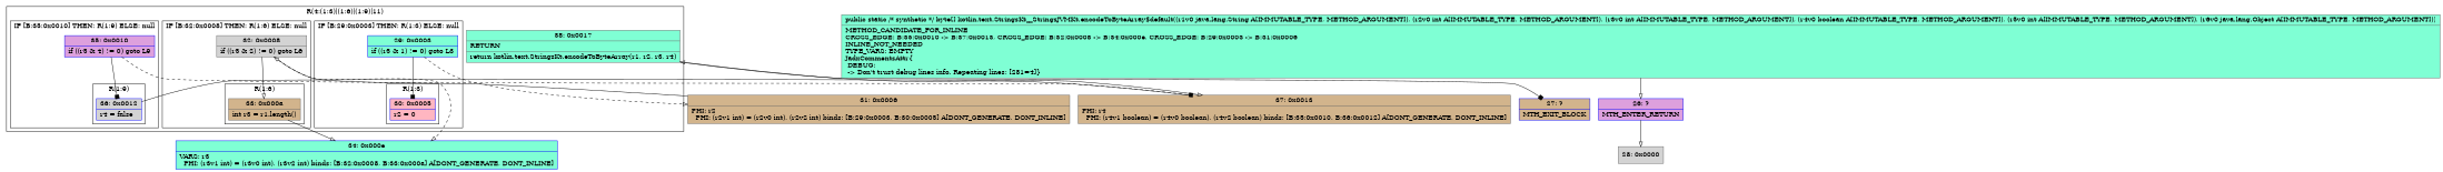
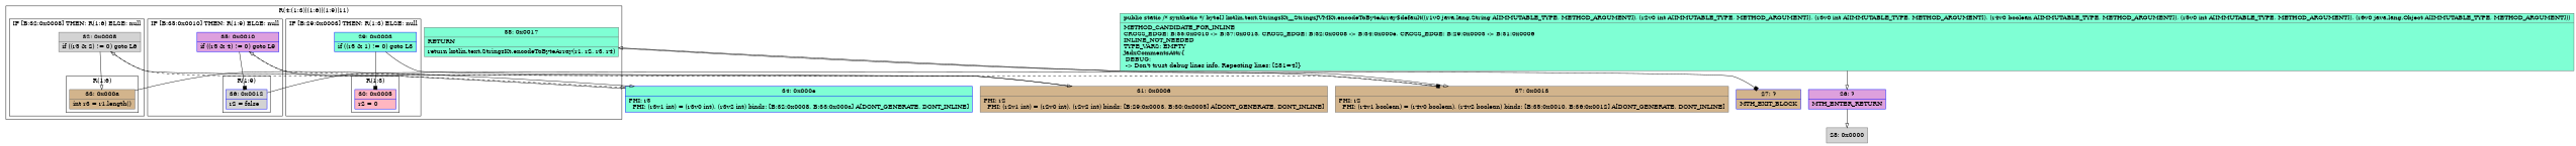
  digraph {
    node [color=blue fillcolor=aquamarine shape=record style=filled]
    edge [arrowhead=onormal]
    n1 [fillcolor=lightpink label="{30\:\ 0x0005|r2 = 0\l}"]
    n2 [label="{29\:\ 0x0003|if ((r5 & 1) != 0) goto L3\l}"]
    n3 [color=gray40 fillcolor=tan label="{33\:\ 0x000a|int r3 = r1.length()\l}"]
    n4 [color=gray40 fillcolor=lightgrey label="{32\:\ 0x0008|if ((r5 & 2) != 0) goto L6\l}"]
-   n5 [fillcolor=lightgrey label="{36\:\ 0x0012|r4 = false\l}"]
+   n5 [fillcolor=lightgrey label="{36\:\ 0x0012|r2 = false\l}"]
    n6 [fillcolor=plum label="{35\:\ 0x0010|if ((r5 & 4) != 0) goto L9\l}"]
    n7 [color=gray40 label="{38\:\ 0x0017|RETURN\l|return kotlin.text.StringsKt.encodeToByteArray(r1, r2, r3, r4)\l}"]
    n8 [color=gray40 fillcolor=tan label="{31\:\ 0x0006|PHI: r2 \l  PHI: (r2v1 int) = (r2v0 int), (r2v2 int) binds: [B:29:0x0003, B:30:0x0005] A[DONT_GENERATE, DONT_INLINE]\l}"]
-   n9 [label="{34\:\ 0x000e|VARS: r3 \l  PHI: (r3v1 int) = (r3v0 int), (r3v2 int) binds: [B:32:0x0008, B:33:0x000a] A[DONT_GENERATE, DONT_INLINE]\l}"]
-   n10 [color=gray40 fillcolor=tan label="{37\:\ 0x0013|PHI: r4 \l  PHI: (r4v1 boolean) = (r4v0 boolean), (r4v2 boolean) binds: [B:35:0x0010, B:36:0x0012] A[DONT_GENERATE, DONT_INLINE]\l}"]
+   n9 [label="{34\:\ 0x000e|PHI: r3 \l  PHI: (r3v1 int) = (r3v0 int), (r3v2 int) binds: [B:32:0x0008, B:33:0x000a] A[DONT_GENERATE, DONT_INLINE]\l}"]
+   n10 [color=gray40 fillcolor=tan label="{37\:\ 0x0013|PHI: r2 \l  PHI: (r4v1 boolean) = (r4v0 boolean), (r4v2 boolean) binds: [B:35:0x0010, B:36:0x0012] A[DONT_GENERATE, DONT_INLINE]\l}"]
    n11 [fillcolor=tan label="{27\:\ ?|MTH_EXIT_BLOCK\l}"]
    n12 [fillcolor=plum label="{26\:\ ?|MTH_ENTER_RETURN\l}"]
    n13 [color=gray40 fillcolor=lightgrey label="{28\:\ 0x0000}"]
    n14 [color=gray40 label="{public static \/* synthetic *\/ byte[] kotlin.text.StringsKt__StringsJVMKt.encodeToByteArray$default((r1v0 java.lang.String A[IMMUTABLE_TYPE, METHOD_ARGUMENT]), (r2v0 int A[IMMUTABLE_TYPE, METHOD_ARGUMENT]), (r3v0 int A[IMMUTABLE_TYPE, METHOD_ARGUMENT]), (r4v0 boolean A[IMMUTABLE_TYPE, METHOD_ARGUMENT]), (r5v0 int A[IMMUTABLE_TYPE, METHOD_ARGUMENT]), (r6v0 java.lang.Object A[IMMUTABLE_TYPE, METHOD_ARGUMENT]))  | METHOD_CANDIDATE_FOR_INLINE\lCROSS_EDGE: B:35:0x0010 \-\> B:37:0x0013, CROSS_EDGE: B:32:0x0008 \-\> B:34:0x000e, CROSS_EDGE: B:29:0x0003 \-\> B:31:0x0006\lINLINE_NOT_NEEDED\lTYPE_VARS: EMPTY\lJadxCommentsAttr\{\l DEBUG: \l \-\> Don't trust debug lines info. Repeating lines: [281=4]\}\l}"]
    subgraph cluster_1 {
      label="R(4:(1:3)|(1:6)|(1:9)|11)"
      n7
      subgraph cluster_2 {
        label="IF [B:29:0x0003] THEN: R(1:3) ELSE: null"
        n2
        subgraph cluster_3 {
          label="R(1:3)"
          n1
        }
      }
      subgraph cluster_4 {
        label="IF [B:32:0x0008] THEN: R(1:6) ELSE: null"
        n4
        subgraph cluster_5 {
          label="R(1:6)"
          n3
        }
      }
      subgraph cluster_6 {
        label="IF [B:35:0x0010] THEN: R(1:9) ELSE: null"
        n6
        subgraph cluster_7 {
          label="R(1:9)"
          n5
        }
      }
    }
    n2 -> n1 [arrowhead=box]
-   n2 -> n8 [style=dashed]
+   n2 -> n8 [style=solid]
    n3 -> n9
    n4 -> n3
    n4 -> n9 [style=dashed]
    n5 -> n10
    n6 -> n5 [arrowhead=box]
    n6 -> n10 [arrowhead=box style=dashed]
    n7 -> n11 [arrowhead=box]
    n8 -> n4
+   n9 -> n6
    n10 -> n7
    n12 -> n13
    n14 -> n12
  }
